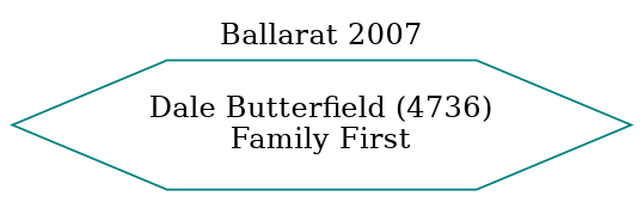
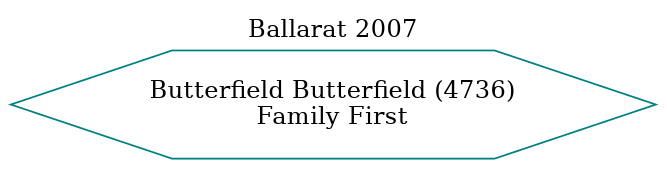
  digraph {
    label="Ballarat 2007"
    labelloc=t
    mclimit=10
    rankdir=LR
-   n1 [label="Dale Butterfield (4736)\nFamily First" shape=hexagon color=teal]
+   n1 [label="Butterfield Butterfield (4736)\nFamily First" shape=hexagon color=teal]
  }
